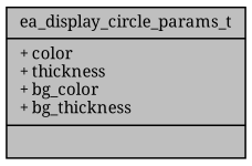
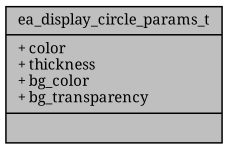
  digraph {
    fontname="Noto Serif"
-   n1 [color=black fillcolor=grey75 fontcolor=black fontname="Noto Serif" fontsize=10 height=0.2 label="{ea_display_circle_params_t\n|+ color\l+ thickness\l+ bg_color\l+ bg_thickness\l|}" shape=record style=filled width=0.4]
+   n1 [color=black fillcolor=grey75 fontcolor=black fontname="Noto Serif" fontsize=10 height=0.2 label="{ea_display_circle_params_t\n|+ color\l+ thickness\l+ bg_color\l+ bg_transparency\l|}" shape=record style=filled width=0.4]
  }
